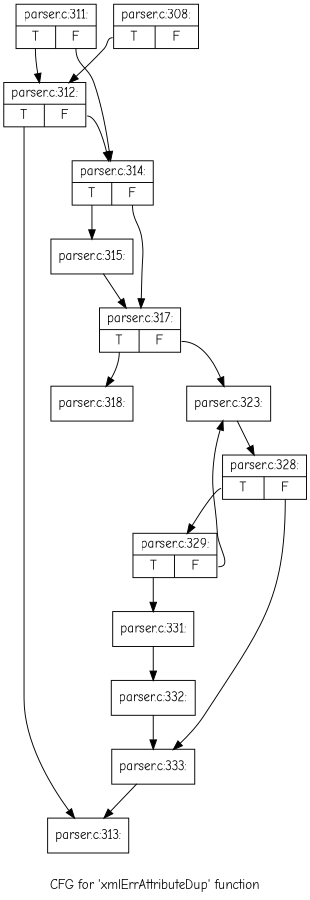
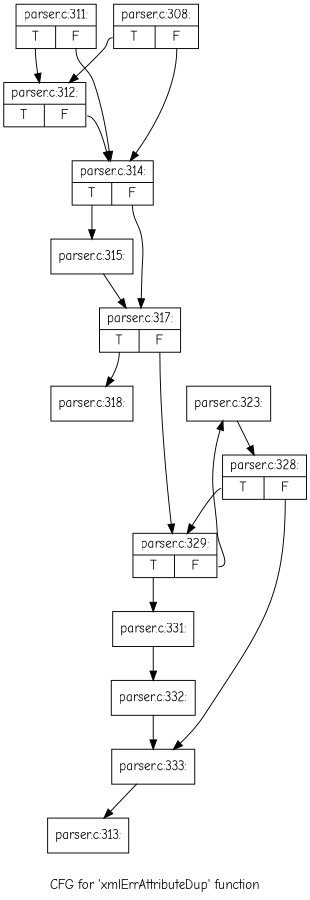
  digraph {
    fontname="Comic Neue"
    label="CFG for 'xmlErrAttributeDup' function"
    node [fontname="Comic Neue" shape=record]
    edge [fontname="Comic Neue" tailport=s0]
    n1 [label="{parser.c:308:|{<s0>T|<s1>F}}"]
    n2 [label="{parser.c:314:|{<s0>T|<s1>F}}"]
    n3 [label="{parser.c:312:|{<s0>T|<s1>F}}"]
    n4 [label="{parser.c:311:|{<s0>T|<s1>F}}"]
    n5 [label="{parser.c:315:}"]
    n6 [label="{parser.c:317:|{<s0>T|<s1>F}}"]
    n7 [label="{parser.c:313:}"]
    n8 [label="{parser.c:318:}"]
    n9 [label="{parser.c:323:}"]
    n10 [label="{parser.c:333:}"]
    n11 [label="{parser.c:328:|{<s0>T|<s1>F}}"]
    n12 [label="{parser.c:329:|{<s0>T|<s1>F}}"]
    n13 [label="{parser.c:331:}"]
    n14 [label="{parser.c:332:}"]
+   n1 -> n2 [tailport=s1]
    n1 -> n3
    n2 -> n5
    n2 -> n6 [tailport=s1]
    n3 -> n2 [tailport=s1]
-   n3 -> n7
    n4 -> n2 [tailport=s1]
    n4 -> n3
    n5 -> n6
    n6 -> n8
-   n6 -> n9 [tailport=s1]
+   n6 -> n12 [tailport=s1]
    n9 -> n11
    n10 -> n7
    n11 -> n10 [tailport=s1]
    n11 -> n12
    n12 -> n9 [tailport=s1]
    n12 -> n13
    n13 -> n14
    n14 -> n10
  }
